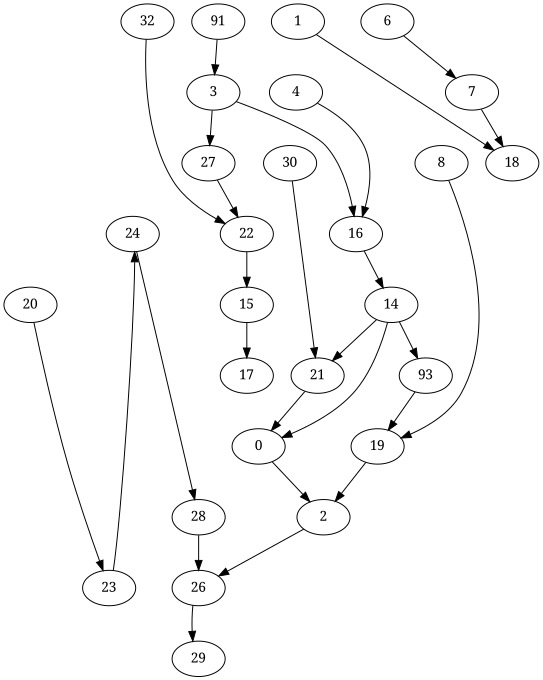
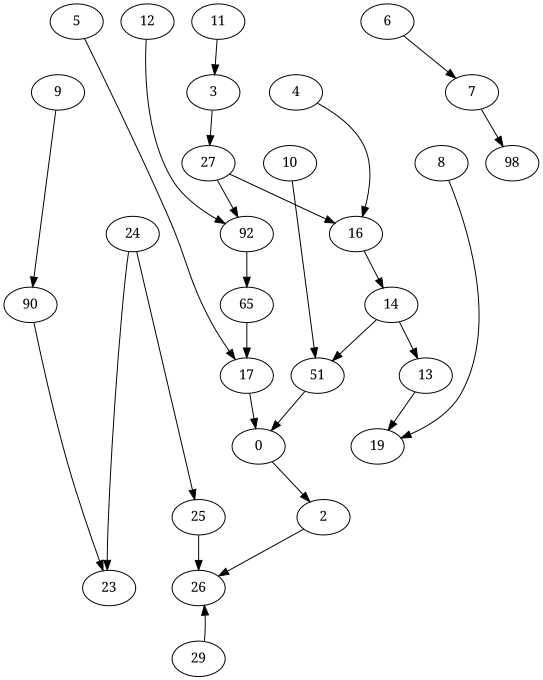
  digraph {
    fontname="Noto Serif"
    node [fontname="Noto Serif"]
    edge [fontname="Noto Serif" weight=0]
    0
    2
    26
-   1
-   18
+   18 [label=98]
    3
    27
    16
-   22
+   22 [label=92]
    4
    14
+   5
    17
    6
    7
    8
    19
-   20
+   9
+   20 [label=90]
    23
-   10 [label=30]
-   21
-   11 [label=91]
-   12 [label=32]
-   15
-   13 [label=93]
+   10
+   21 [label=51]
+   11
+   12
+   15 [label=65]
+   13
    24
-   25 [label=28]
+   25
    29
    0 -> 2
    2 -> 26
-   26 -> 29 [weight=1]
-   1 -> 18
+   29 -> 26 [weight=1]
    3 -> 27
-   3 -> 16
+   27 -> 16
    27 -> 22
    16 -> 14
    22 -> 15 [weight=1]
    4 -> 16
    14 -> 21
    14 -> 13
-   14 -> 0
+   5 -> 17
+   17 -> 0
    6 -> 7
    7 -> 18
    8 -> 19
-   19 -> 2
+   9 -> 20
    20 -> 23
-   23 -> 24
+   24 -> 23
    10 -> 21
    21 -> 0
    11 -> 3
    12 -> 22
    15 -> 17 [weight=1]
    13 -> 19
    24 -> 25
    25 -> 26 [weight=1]
  }
